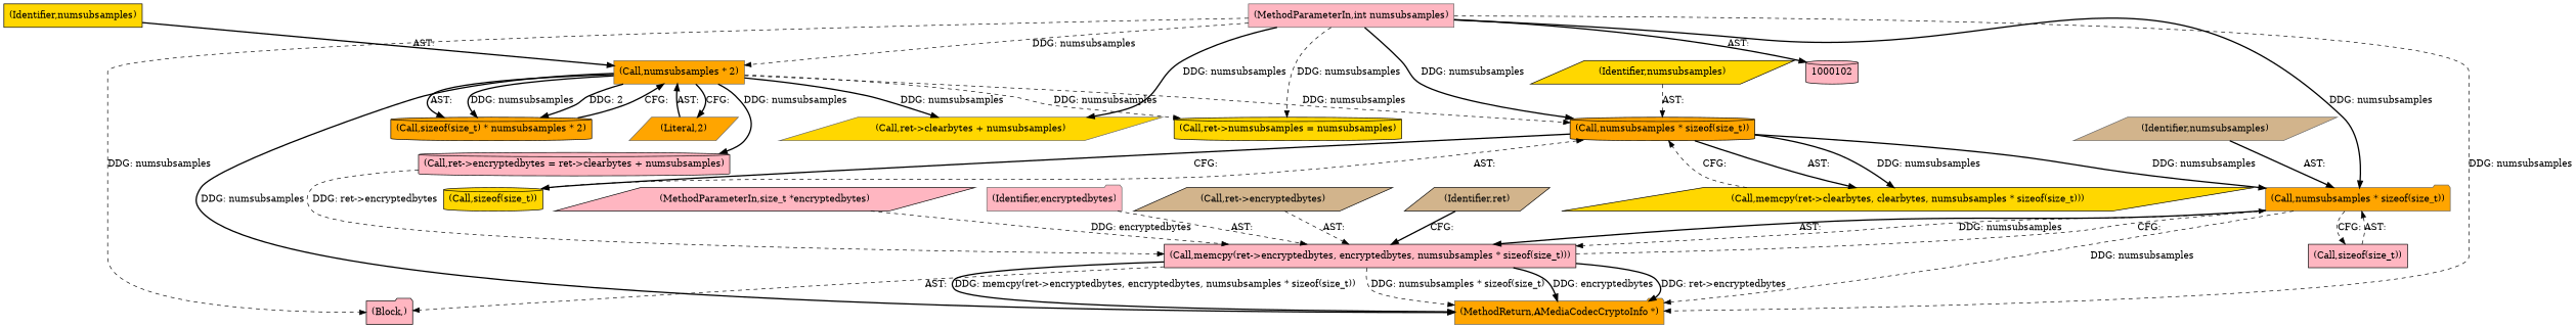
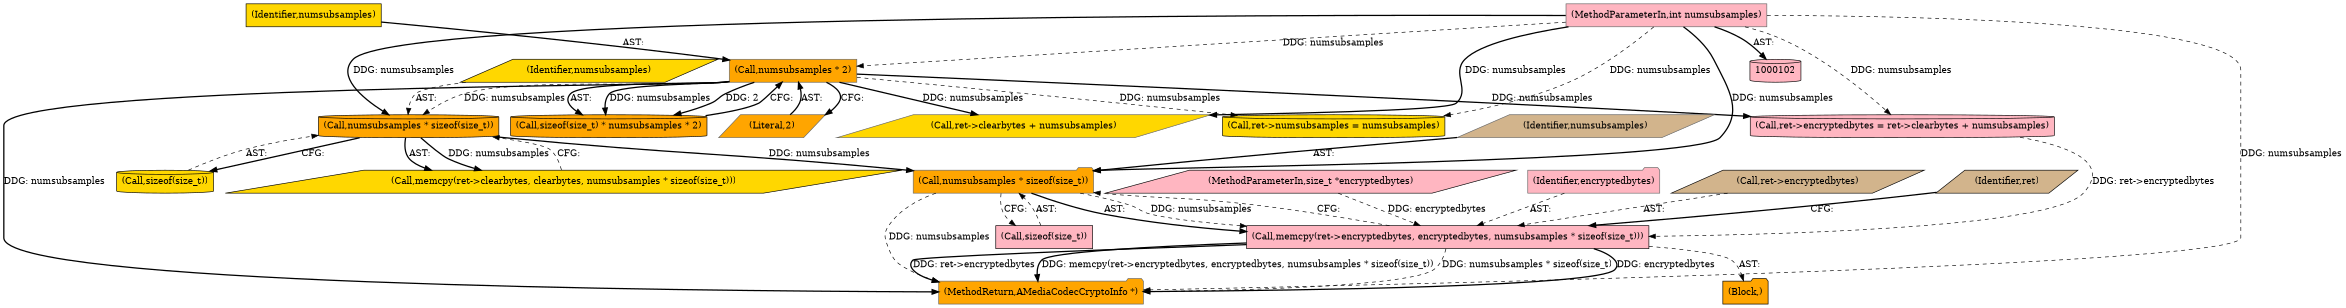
  digraph {
    node [color=black fillcolor=lightpink shape=parallelogram style=filled]
    edge [style=bold]
    n1 [color=gray40 fillcolor=orange label="(Call,numsubsamples * sizeof(size_t))" shape=folder]
    n2 [label="(Call,memcpy(ret->encryptedbytes, encryptedbytes, numsubsamples * sizeof(size_t)))" shape=box]
    n3 [label="(Call,sizeof(size_t))" shape=box]
    n4 [color=gray40 fillcolor=orange label="(MethodReturn,AMediaCodecCryptoInfo *)" shape=folder]
-   n5 [label="(Block,)" shape=folder]
+   n5 [fillcolor=orange label="(Block,)" shape=folder]
    n6 [fillcolor=orange label="(Call,numsubsamples * sizeof(size_t))" shape=cylinder]
    n7 [fillcolor=gold label="(Call,memcpy(ret->clearbytes, clearbytes, numsubsamples * sizeof(size_t)))"]
    n8 [fillcolor=gold label="(Call,sizeof(size_t))" shape=cylinder]
    n9 [color=gray40 label="(MethodParameterIn,int numsubsamples)" shape=box]
    n10 [color=gray40 fillcolor=orange label="(Call,numsubsamples * 2)" shape=box]
    n11 [label="(Call,ret->encryptedbytes = ret->clearbytes + numsubsamples)" shape=cylinder]
    n12 [color=gray40 fillcolor=gold label="(Call,ret->clearbytes + numsubsamples)"]
    n13 [fillcolor=gold label="(Call,ret->numsubsamples = numsubsamples)" shape=cylinder]
    1000102 [shape=cylinder]
    n15 [fillcolor=orange label="(Call,sizeof(size_t) * numsubsamples * 2)" shape=cylinder]
    n16 [color=gray40 fillcolor=orange label="(Literal,2)"]
    n17 [color=gray40 fillcolor=tan label="(Identifier,numsubsamples)"]
    n18 [label="(MethodParameterIn,size_t *encryptedbytes)"]
    n19 [color=gray40 label="(Identifier,encryptedbytes)" shape=folder]
    n20 [fillcolor=gold label="(Identifier,numsubsamples)"]
    n21 [fillcolor=tan label="(Call,ret->encryptedbytes)"]
    n22 [fillcolor=gold label="(Identifier,numsubsamples)" shape=box]
    n23 [fillcolor=tan label="(Identifier,ret)"]
    n1 -> n2 [label="AST: "]
    n1 -> n2 [label="DDG: numsubsamples" style=dashed]
    n1 -> n3 [label="CFG: " style=dashed]
    n1 -> n4 [label="DDG: numsubsamples" style=dashed]
    n2 -> n1 [label="CFG: " style=dashed]
    n2 -> n4 [label="DDG: memcpy(ret->encryptedbytes, encryptedbytes, numsubsamples * sizeof(size_t))"]
    n2 -> n4 [label="DDG: numsubsamples * sizeof(size_t)" style=dashed]
    n2 -> n4 [label="DDG: encryptedbytes"]
    n2 -> n4 [label="DDG: ret->encryptedbytes"]
    n2 -> n5 [label="AST: " style=dashed]
    n3 -> n1 [label="AST: " style=dashed]
    n6 -> n1 [label="DDG: numsubsamples"]
    n6 -> n7 [label="AST: "]
    n6 -> n7 [label="DDG: numsubsamples"]
    n6 -> n8 [label="CFG: "]
    n7 -> n6 [label="CFG: " style=dashed]
    n8 -> n6 [label="AST: " style=dashed]
    n9 -> n1 [label="DDG: numsubsamples"]
    n9 -> n4 [label="DDG: numsubsamples" style=dashed]
    n9 -> n6 [label="DDG: numsubsamples"]
    n9 -> n10 [label="DDG: numsubsamples" style=dashed]
-   n9 -> n5 [label="DDG: numsubsamples" style=dashed]
+   n9 -> n11 [label="DDG: numsubsamples" style=dashed]
    n9 -> n12 [label="DDG: numsubsamples"]
    n9 -> n13 [label="DDG: numsubsamples" style=dashed]
    n9 -> 1000102 [label="AST: "]
    n10 -> n4 [label="DDG: numsubsamples"]
    n10 -> n6 [label="DDG: numsubsamples" style=dashed]
    n10 -> n11 [label="DDG: numsubsamples"]
    n10 -> n12 [label="DDG: numsubsamples"]
    n10 -> n13 [label="DDG: numsubsamples" style=dashed]
    n10 -> n15 [label="AST: "]
    n10 -> n15 [label="DDG: numsubsamples"]
    n10 -> n15 [label="DDG: 2"]
    n10 -> n16 [label="CFG: "]
    n11 -> n2 [label="DDG: ret->encryptedbytes" style=dashed]
    n15 -> n10 [label="CFG: "]
    n16 -> n10 [label="AST: "]
    n17 -> n1 [label="AST: "]
    n18 -> n2 [label="DDG: encryptedbytes" style=dashed]
    n19 -> n2 [label="AST: " style=dashed]
    n20 -> n6 [label="AST: " style=dashed]
    n21 -> n2 [label="AST: " style=dashed]
    n22 -> n10 [label="AST: "]
    n23 -> n2 [label="CFG: "]
  }
